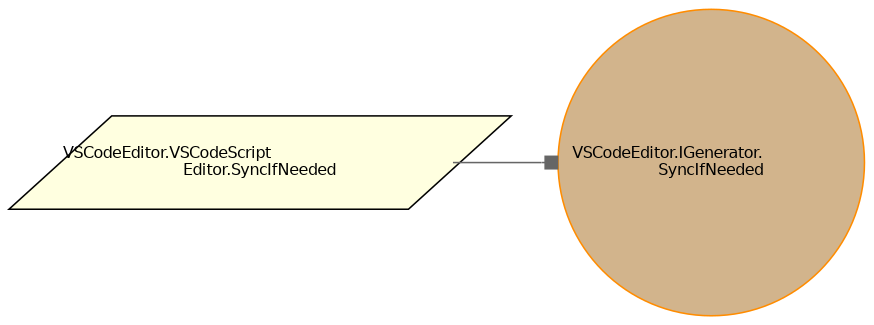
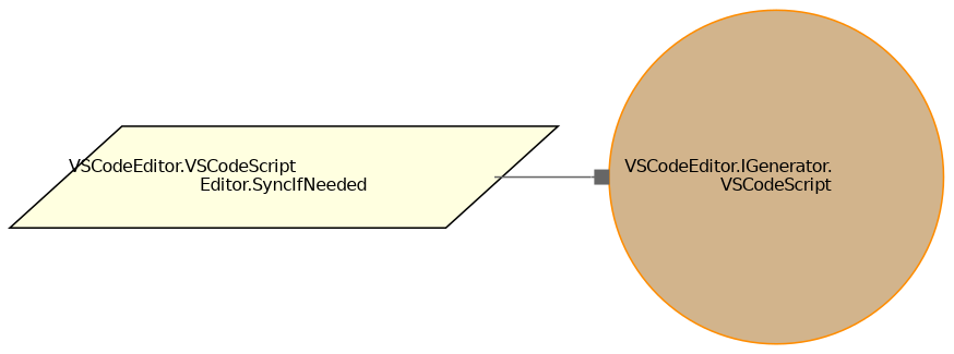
  digraph {
    rankdir=LR
    node [fontname=Helvetica fontsize=10 style=filled]
    n1 [color=black fillcolor=lightyellow fontcolor=black height=0.2 label="VSCodeEditor.VSCodeScript\lEditor.SyncIfNeeded" shape=parallelogram width=0.4]
-   n2 [color=darkorange fillcolor=tan height=0.2 label="VSCodeEditor.IGenerator.\lSyncIfNeeded" shape=circle width=0.4]
+   n2 [color=darkorange fillcolor=tan height=0.2 label="VSCodeEditor.IGenerator.\lVSCodeScript" shape=circle width=0.4]
    n1 -> n2 [color=gray40 fontname=Helvetica fontsize=10 labelfontname=Helvetica labelfontsize=10 style=solid arrowhead=box]
  }
